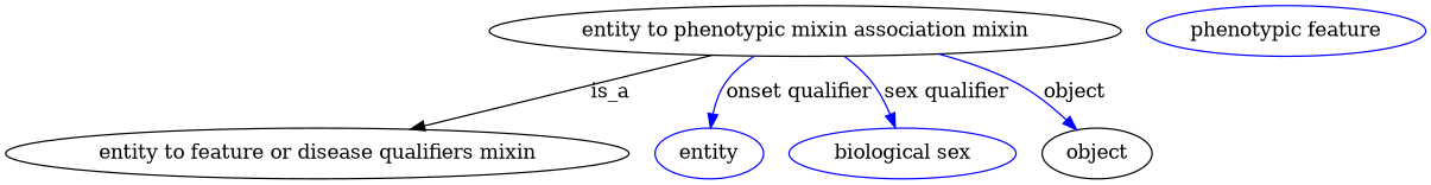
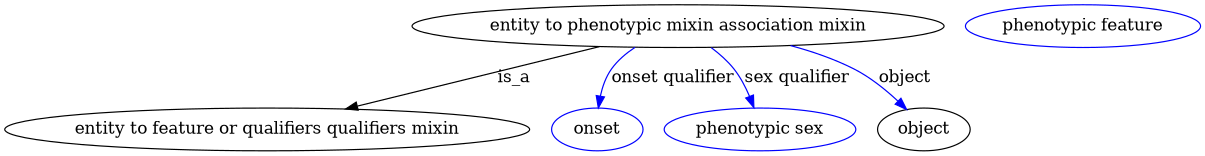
  digraph {
    edge [color=blue style=solid]
    n1 [height=0.5 label="entity to phenotypic mixin association mixin" width=6.2286]
-   "entity to feature or disease qualifiers mixin" [height=0.5 width=5.8856]
-   n3 [color=blue height=0.5 label=entity width=1.011]
-   n4 [color=blue height=0.5 label="biological sex" width=2.0401]
+   "entity to feature or disease qualifiers mixin" [height=0.5 width=5.8856 label="entity to feature or qualifiers qualifiers mixin"]
+   n3 [color=blue height=0.5 label=onset width=1.011]
+   n4 [color=blue height=0.5 label="phenotypic sex" width=2.0401]
    object [height=0.5 width=1.0832]
    n6 [color=blue height=0.5 label="phenotypic feature" width=2.7442]
    n1 -> "entity to feature or disease qualifiers mixin" [label=is_a color="" style=""]
    n1 -> n3 [label="onset qualifier"]
    n1 -> n4 [label="sex qualifier"]
    n1 -> object [label=object]
  }
